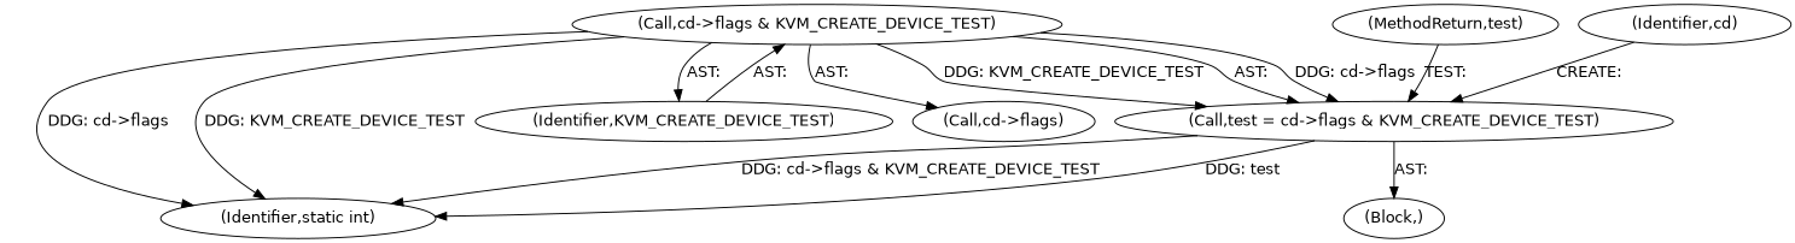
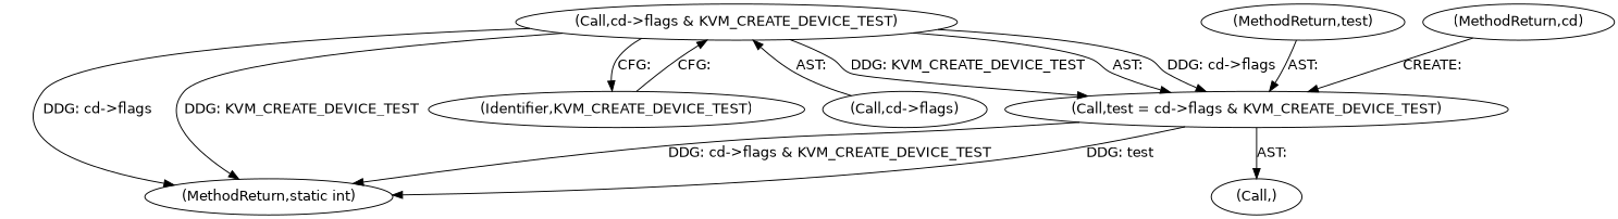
  digraph {
    fontname="DejaVu Sans"
    node [fontname="DejaVu Sans"]
    edge [fontname="DejaVu Sans"]
    n1 [label="(Call,cd->flags & KVM_CREATE_DEVICE_TEST)"]
    n2 [label="(Call,test = cd->flags & KVM_CREATE_DEVICE_TEST)"]
-   n3 [label="(Identifier,static int)"]
+   n3 [label="(MethodReturn,static int)"]
    n4 [label="(Identifier,KVM_CREATE_DEVICE_TEST)"]
-   n5 [label="(Block,)"]
+   n5 [label="(Call,)"]
    n6 [label="(Call,cd->flags)"]
    n7 [label="(MethodReturn,test)"]
-   n8 [label="(Identifier,cd)"]
+   n8 [label="(MethodReturn,cd)"]
    n1 -> n2 [label="AST: "]
    n1 -> n2 [label="DDG: cd->flags"]
    n1 -> n2 [label="DDG: KVM_CREATE_DEVICE_TEST"]
    n1 -> n3 [label="DDG: cd->flags"]
    n1 -> n3 [label="DDG: KVM_CREATE_DEVICE_TEST"]
-   n1 -> n4 [label="AST: "]
+   n1 -> n4 [label="CFG: "]
    n2 -> n3 [label="DDG: cd->flags & KVM_CREATE_DEVICE_TEST"]
    n2 -> n3 [label="DDG: test"]
    n2 -> n5 [label="AST: "]
-   n4 -> n1 [label="AST: "]
-   n1 -> n6 [label="AST: "]
-   n7 -> n2 [label="TEST: "]
+   n4 -> n1 [label="CFG: "]
+   n6 -> n1 [label="AST: "]
+   n7 -> n2 [label="AST: "]
    n8 -> n2 [label="CREATE: "]
  }
